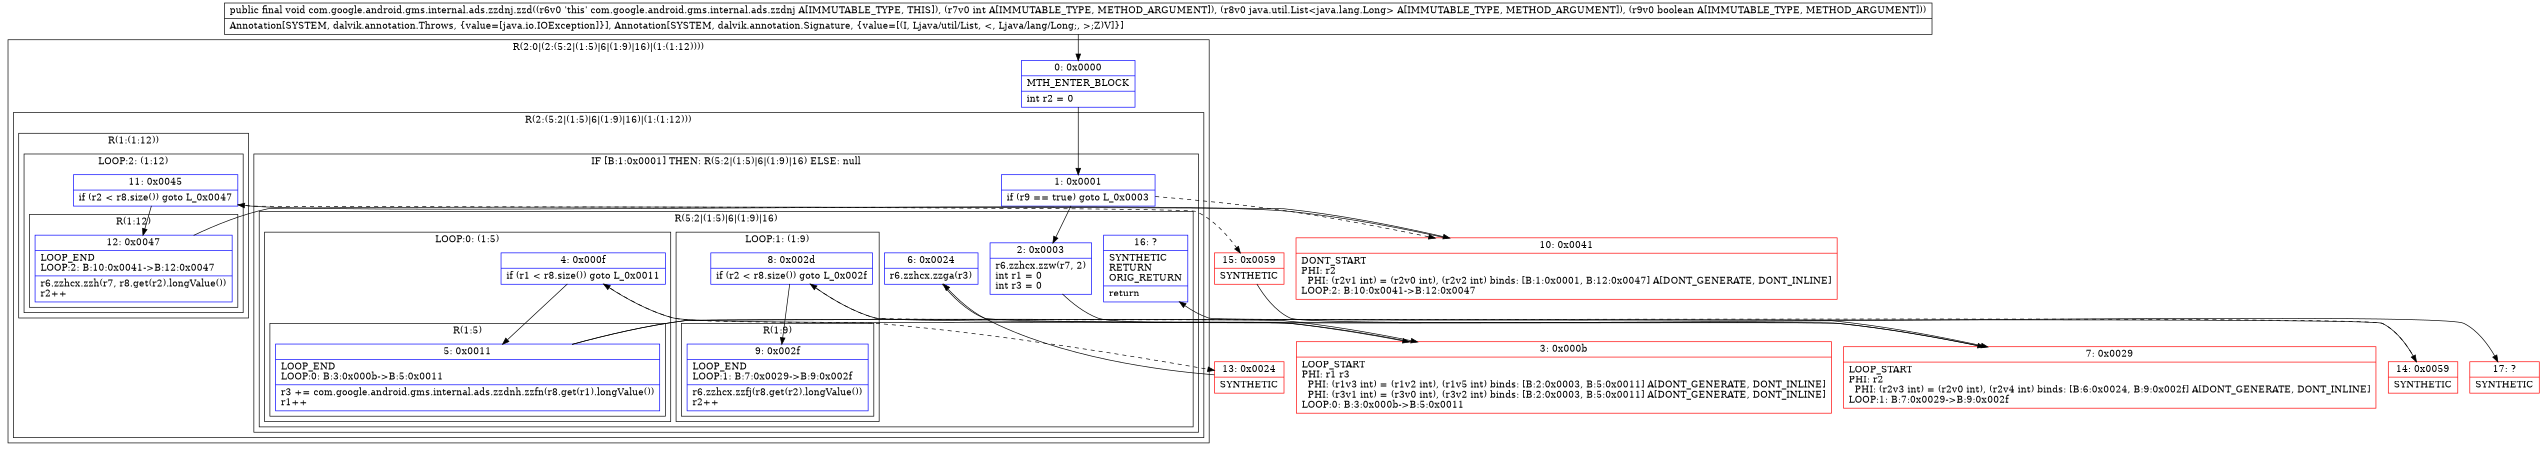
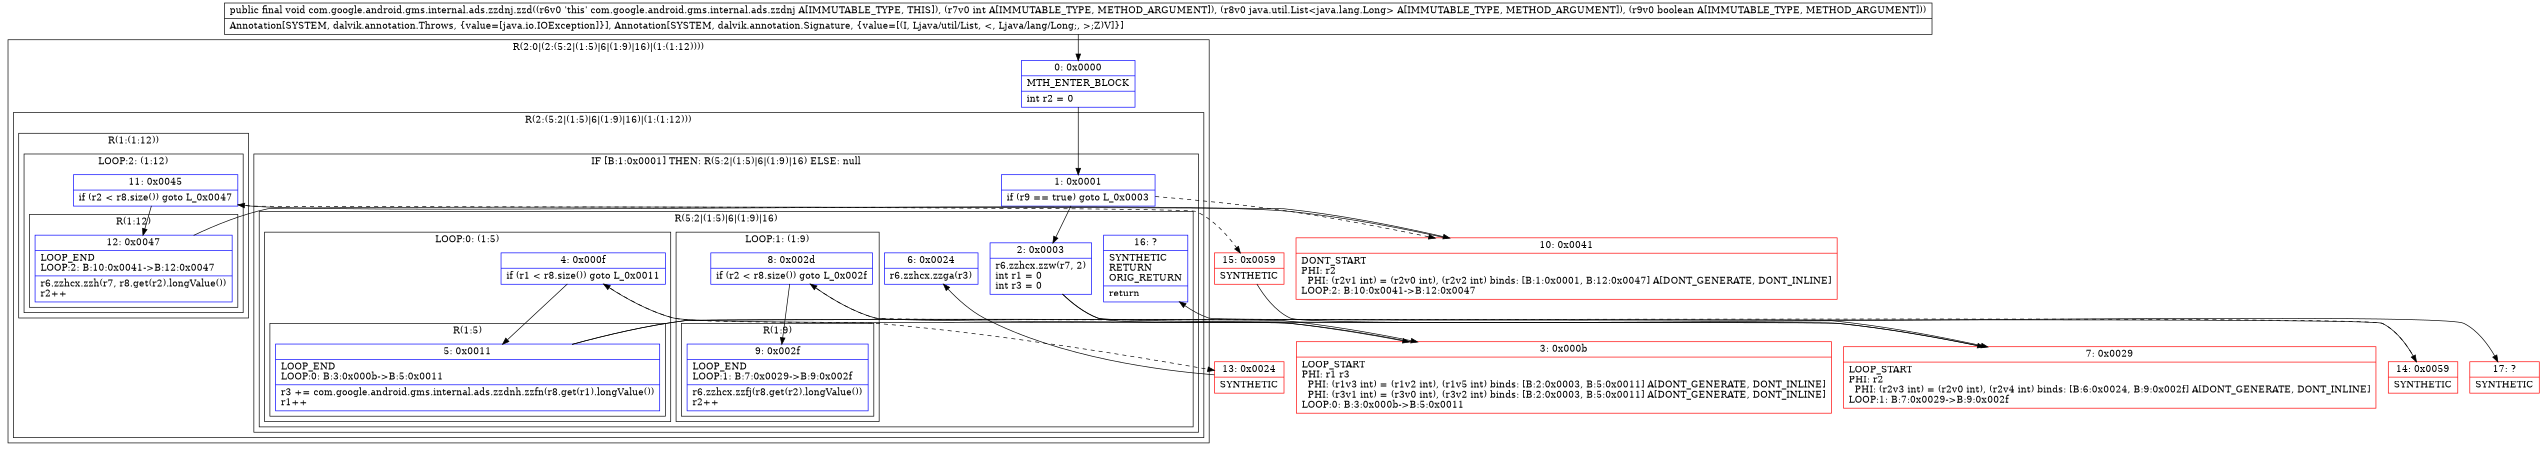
  digraph {
    node [color=blue shape=record]
    n1 [label="{5\:\ 0x0011|LOOP_END\lLOOP:0: B:3:0x000b\-\>B:5:0x0011\l|r3 += com.google.android.gms.internal.ads.zzdnh.zzfn(r8.get(r1).longValue())\lr1++\l}"]
    n2 [label="{4\:\ 0x000f|if (r1 \< r8.size()) goto L_0x0011\l}"]
    n3 [label="{9\:\ 0x002f|LOOP_END\lLOOP:1: B:7:0x0029\-\>B:9:0x002f\l|r6.zzhcx.zzfj(r8.get(r2).longValue())\lr2++\l}"]
    n4 [label="{8\:\ 0x002d|if (r2 \< r8.size()) goto L_0x002f\l}"]
    n5 [label="{2\:\ 0x0003|r6.zzhcx.zzw(r7, 2)\lint r1 = 0\lint r3 = 0\l}"]
    n6 [label="{6\:\ 0x0024|r6.zzhcx.zzga(r3)\l}"]
    n7 [label="{16\:\ ?|SYNTHETIC\lRETURN\lORIG_RETURN\l|return\l}"]
    n8 [label="{1\:\ 0x0001|if (r9 == true) goto L_0x0003\l}"]
    n9 [label="{12\:\ 0x0047|LOOP_END\lLOOP:2: B:10:0x0041\-\>B:12:0x0047\l|r6.zzhcx.zzh(r7, r8.get(r2).longValue())\lr2++\l}"]
    n10 [label="{11\:\ 0x0045|if (r2 \< r8.size()) goto L_0x0047\l}"]
    n11 [label="{0\:\ 0x0000|MTH_ENTER_BLOCK\l|int r2 = 0\l}"]
    n12 [color=red label="{3\:\ 0x000b|LOOP_START\lPHI: r1 r3 \l  PHI: (r1v3 int) = (r1v2 int), (r1v5 int) binds: [B:2:0x0003, B:5:0x0011] A[DONT_GENERATE, DONT_INLINE]\l  PHI: (r3v1 int) = (r3v0 int), (r3v2 int) binds: [B:2:0x0003, B:5:0x0011] A[DONT_GENERATE, DONT_INLINE]\lLOOP:0: B:3:0x000b\-\>B:5:0x0011\l}"]
    n13 [color=red label="{7\:\ 0x0029|LOOP_START\lPHI: r2 \l  PHI: (r2v3 int) = (r2v0 int), (r2v4 int) binds: [B:6:0x0024, B:9:0x002f] A[DONT_GENERATE, DONT_INLINE]\lLOOP:1: B:7:0x0029\-\>B:9:0x002f\l}"]
    n14 [color=red label="{13\:\ 0x0024|SYNTHETIC\l}"]
    n15 [color=red label="{14\:\ 0x0059|SYNTHETIC\l}"]
    n16 [color=red label="{10\:\ 0x0041|DONT_START\lPHI: r2 \l  PHI: (r2v1 int) = (r2v0 int), (r2v2 int) binds: [B:1:0x0001, B:12:0x0047] A[DONT_GENERATE, DONT_INLINE]\lLOOP:2: B:10:0x0041\-\>B:12:0x0047\l}"]
    n17 [color=red label="{15\:\ 0x0059|SYNTHETIC\l}"]
    n18 [color=red label="{17\:\ ?|SYNTHETIC\l}"]
    n19 [label="{public final void com.google.android.gms.internal.ads.zzdnj.zzd((r6v0 'this' com.google.android.gms.internal.ads.zzdnj A[IMMUTABLE_TYPE, THIS]), (r7v0 int A[IMMUTABLE_TYPE, METHOD_ARGUMENT]), (r8v0 java.util.List\<java.lang.Long\> A[IMMUTABLE_TYPE, METHOD_ARGUMENT]), (r9v0 boolean A[IMMUTABLE_TYPE, METHOD_ARGUMENT]))  | Annotation[SYSTEM, dalvik.annotation.Throws, \{value=[java.io.IOException]\}], Annotation[SYSTEM, dalvik.annotation.Signature, \{value=[(I, Ljava\/util\/List, \<, Ljava\/lang\/Long;, \>;Z)V]\}]\l}" color=""]
    subgraph cluster_1 {
      label="R(2:0|(2:(5:2|(1:5)|6|(1:9)|16)|(1:(1:12))))"
      n11
      subgraph cluster_2 {
        label="R(2:(5:2|(1:5)|6|(1:9)|16)|(1:(1:12)))"
        subgraph cluster_3 {
          label="IF [B:1:0x0001] THEN: R(5:2|(1:5)|6|(1:9)|16) ELSE: null"
          n8
          subgraph cluster_4 {
            label="R(5:2|(1:5)|6|(1:9)|16)"
            n5
            n6
            n7
            subgraph cluster_5 {
              label="LOOP:0: (1:5)"
              n2
              subgraph cluster_6 {
                label="R(1:5)"
                n1
              }
            }
            subgraph cluster_7 {
              label="LOOP:1: (1:9)"
              n4
              subgraph cluster_8 {
                label="R(1:9)"
                n3
              }
            }
          }
        }
        subgraph cluster_9 {
          label="R(1:(1:12))"
          subgraph cluster_10 {
            label="LOOP:2: (1:12)"
            n10
            subgraph cluster_11 {
              label="R(1:12)"
              n9
            }
          }
        }
      }
    }
    n1 -> n12
    n1 -> n13
    n2 -> n1
    n2 -> n14 [style=dashed]
    n4 -> n3
    n4 -> n15 [style=dashed]
    n5 -> n12
-   n6 -> n13
+   n5 -> n13
    n8 -> n5
    n8 -> n16 [style=dashed]
    n9 -> n16
    n10 -> n9
    n10 -> n17 [style=dashed]
    n11 -> n8
    n12 -> n2
    n13 -> n4
    n14 -> n6
    n15 -> n7
    n16 -> n10
    n17 -> n18
    n19 -> n11
  }
